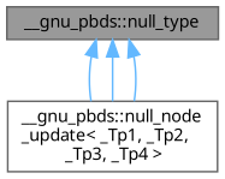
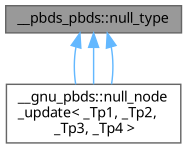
  digraph {
    fontname="Noto Sans"
    node [color=gray40 fontname="Noto Sans" fontsize=10 shape=box style=filled]
    edge [color=steelblue1 dir=back fontname="Noto Sans" fontsize=10 labelfontname=Helvetica labelfontsize=10 style=solid]
-   n1 [fillcolor=grey60 fontcolor=black height=0.2 label="__gnu_pbds::null_type" width=0.4]
+   n1 [fillcolor=grey60 fontcolor=black height=0.2 label="__pbds_pbds::null_type" width=0.4]
    n2 [fillcolor=white height=0.2 label="__gnu_pbds::null_node\l_update\< _Tp1, _Tp2,\l _Tp3, _Tp4 \>" width=0.4]
    n1 -> n2
    n1 -> n2
    n1 -> n2
  }
